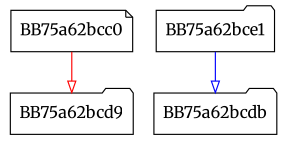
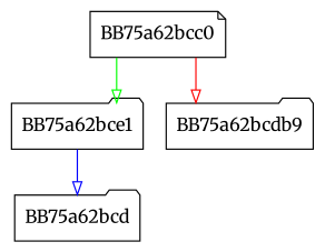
  digraph {
    fontname=Merriweather
    splines=ortho
    node [fontname=Merriweather shape=folder]
    edge [arrowhead=onormal fontname=Merriweather]
    BB75a62bcc0 [shape=note]
    BB75a62bce1
-   BB75a62bcd9
-   BB75a62bcdb
+   BB75a62bcd9 [label=BB75a62bcdb9]
+   BB75a62bcdb [label=BB75a62bcd]
+   BB75a62bcc0 -> BB75a62bce1 [color=green]
    BB75a62bcc0 -> BB75a62bcd9 [color=red]
    BB75a62bce1 -> BB75a62bcdb [color=blue]
  }
